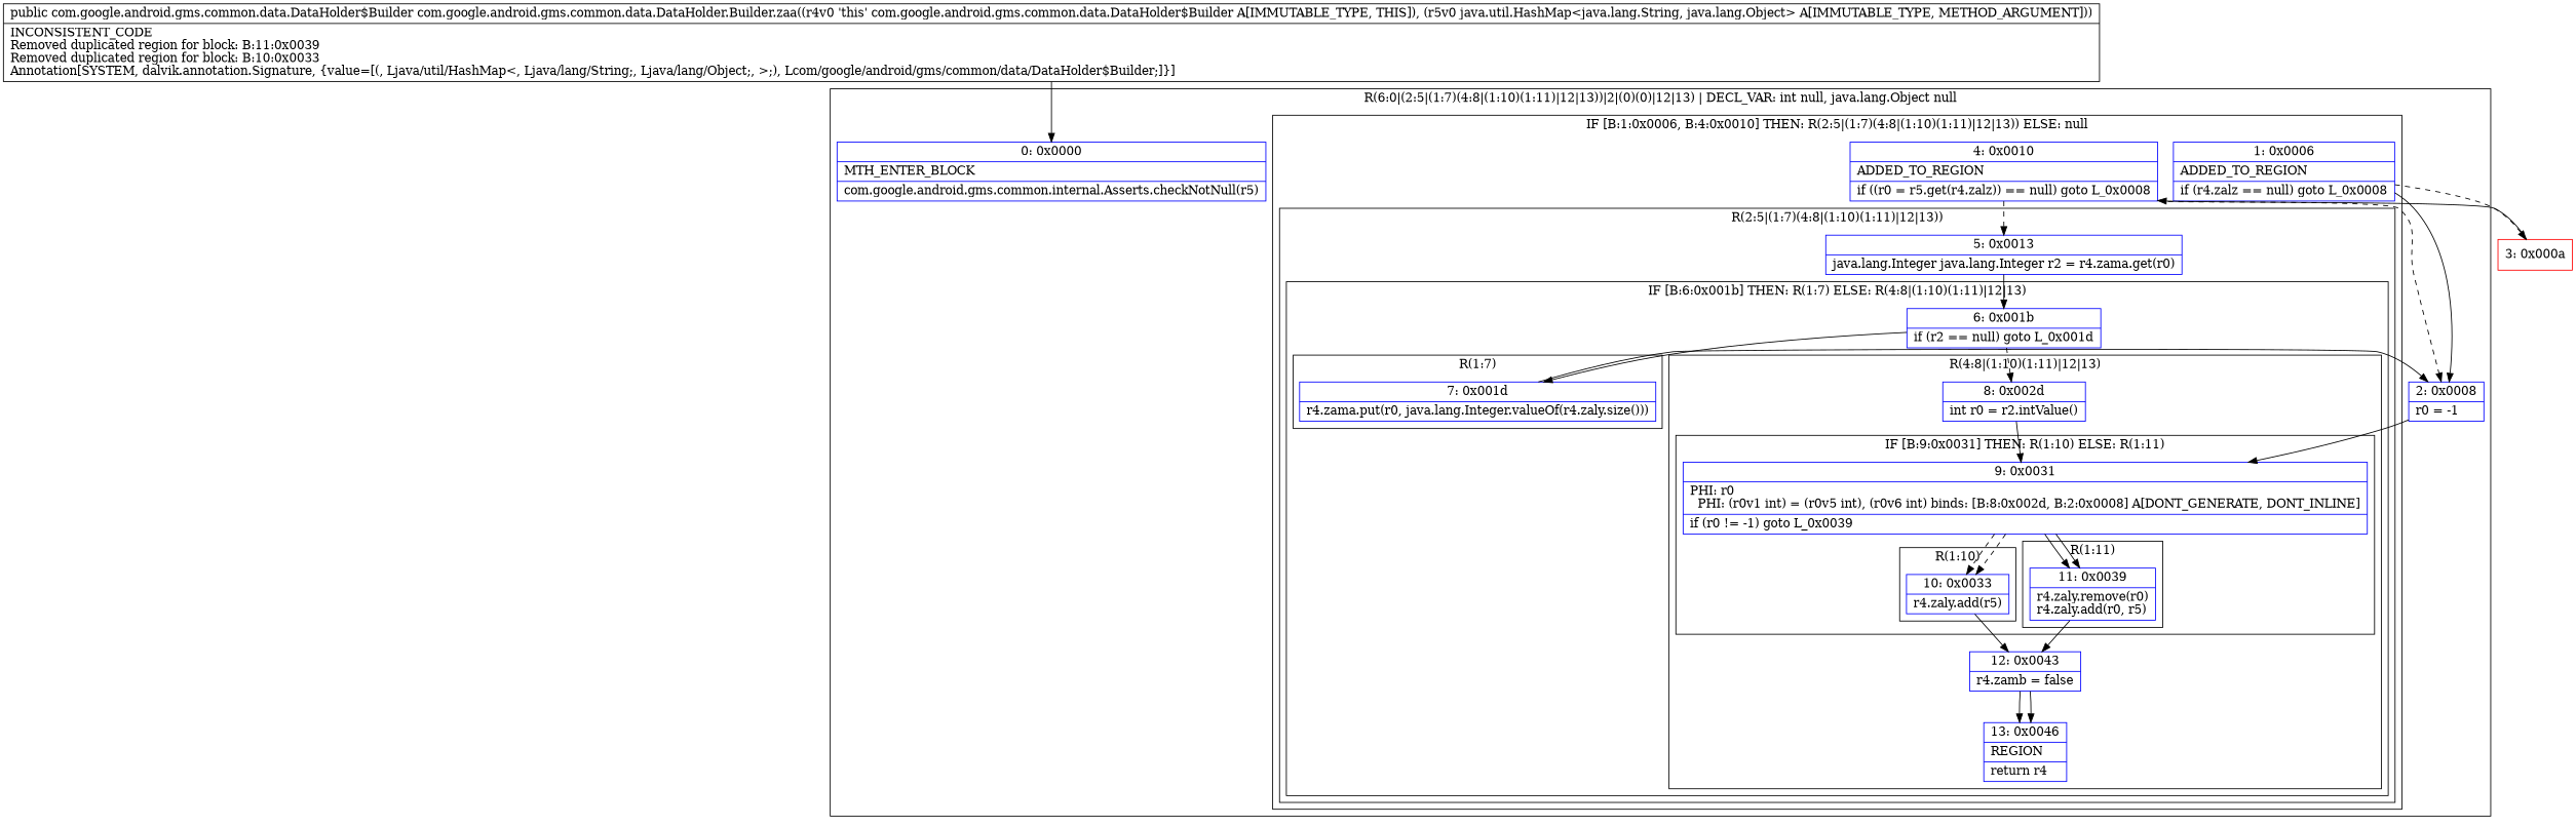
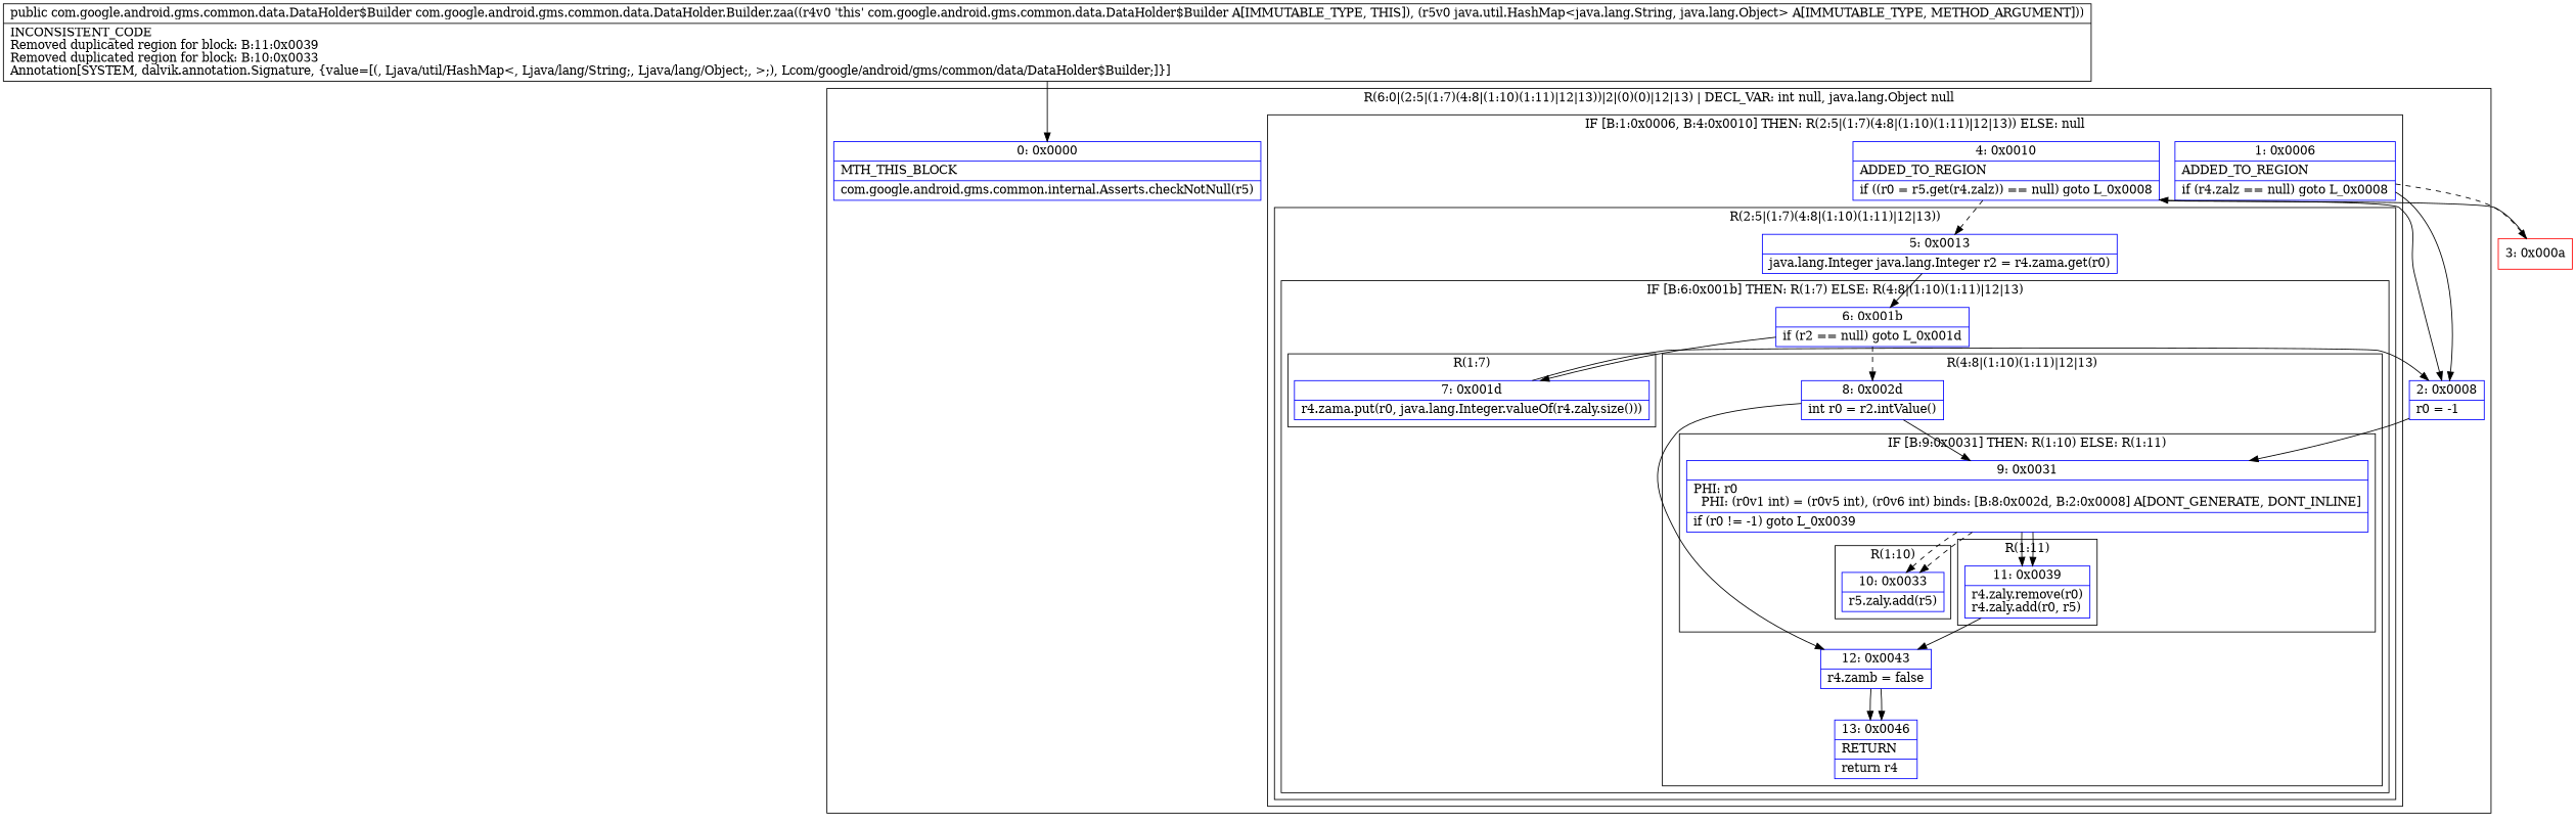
  digraph {
    node [color=blue shape=record]
    n1 [label="{7\:\ 0x001d|r4.zama.put(r0, java.lang.Integer.valueOf(r4.zaly.size()))\l}"]
-   n2 [label="{10\:\ 0x0033|r4.zaly.add(r5)\l}"]
+   n2 [label="{10\:\ 0x0033|r5.zaly.add(r5)\l}"]
    n3 [label="{11\:\ 0x0039|r4.zaly.remove(r0)\lr4.zaly.add(r0, r5)\l}"]
    n4 [label="{9\:\ 0x0031|PHI: r0 \l  PHI: (r0v1 int) = (r0v5 int), (r0v6 int) binds: [B:8:0x002d, B:2:0x0008] A[DONT_GENERATE, DONT_INLINE]\l|if (r0 != \-1) goto L_0x0039\l}"]
    n5 [label="{8\:\ 0x002d|int r0 = r2.intValue()\l}"]
    n6 [label="{12\:\ 0x0043|r4.zamb = false\l}"]
-   n7 [label="{13\:\ 0x0046|REGION\l|return r4\l}"]
+   n7 [label="{13\:\ 0x0046|RETURN\l|return r4\l}"]
    n8 [label="{6\:\ 0x001b|if (r2 == null) goto L_0x001d\l}"]
    n9 [label="{5\:\ 0x0013|java.lang.Integer java.lang.Integer r2 = r4.zama.get(r0)\l}"]
    n10 [label="{1\:\ 0x0006|ADDED_TO_REGION\l|if (r4.zalz == null) goto L_0x0008\l}"]
    n11 [label="{4\:\ 0x0010|ADDED_TO_REGION\l|if ((r0 = r5.get(r4.zalz)) == null) goto L_0x0008\l}"]
-   n12 [label="{0\:\ 0x0000|MTH_ENTER_BLOCK\l|com.google.android.gms.common.internal.Asserts.checkNotNull(r5)\l}"]
+   n12 [label="{0\:\ 0x0000|MTH_THIS_BLOCK\l|com.google.android.gms.common.internal.Asserts.checkNotNull(r5)\l}"]
    n13 [label="{2\:\ 0x0008|r0 = \-1\l}"]
    n14 [color=red label="{3\:\ 0x000a}"]
    n15 [label="{public com.google.android.gms.common.data.DataHolder$Builder com.google.android.gms.common.data.DataHolder.Builder.zaa((r4v0 'this' com.google.android.gms.common.data.DataHolder$Builder A[IMMUTABLE_TYPE, THIS]), (r5v0 java.util.HashMap\<java.lang.String, java.lang.Object\> A[IMMUTABLE_TYPE, METHOD_ARGUMENT]))  | INCONSISTENT_CODE\lRemoved duplicated region for block: B:11:0x0039 \lRemoved duplicated region for block: B:10:0x0033 \lAnnotation[SYSTEM, dalvik.annotation.Signature, \{value=[(, Ljava\/util\/HashMap\<, Ljava\/lang\/String;, Ljava\/lang\/Object;, \>;), Lcom\/google\/android\/gms\/common\/data\/DataHolder$Builder;]\}]\l}" color=""]
    subgraph cluster_1 {
      label="R(6:0|(2:5|(1:7)(4:8|(1:10)(1:11)|12|13))|2|(0)(0)|12|13) | DECL_VAR: int null, java.lang.Object null\l"
      n12
      n13
      subgraph cluster_2 {
        label="IF [B:1:0x0006, B:4:0x0010] THEN: R(2:5|(1:7)(4:8|(1:10)(1:11)|12|13)) ELSE: null"
        n10
        n11
        subgraph cluster_3 {
          label="R(2:5|(1:7)(4:8|(1:10)(1:11)|12|13))"
          n9
          subgraph cluster_4 {
            label="IF [B:6:0x001b] THEN: R(1:7) ELSE: R(4:8|(1:10)(1:11)|12|13)"
            n8
            subgraph cluster_5 {
              label="R(1:7)"
              n1
            }
            subgraph cluster_6 {
              label="R(4:8|(1:10)(1:11)|12|13)"
              n5
              n6
              n7
              subgraph cluster_7 {
                label="IF [B:9:0x0031] THEN: R(1:10) ELSE: R(1:11)"
                n4
                subgraph cluster_8 {
                  label="R(1:10)"
                  n2
                }
                subgraph cluster_9 {
                  label="R(1:11)"
                  n3
                }
              }
            }
          }
        }
      }
      subgraph cluster_10 {
        label="IF [B:9:0x0031] THEN: R(0) ELSE: R(0)"
        subgraph cluster_11 {
          label="R(0)"
        }
        subgraph cluster_12 {
          label="R(0)"
        }
      }
    }
    n1 -> n13
-   n2 -> n6
+   n5 -> n6
    n3 -> n6
    n4 -> n2 [style=dashed]
    n4 -> n2 [style=dashed]
    n4 -> n3
    n4 -> n3
    n5 -> n4
    n6 -> n7
    n6 -> n7
    n8 -> n1
    n8 -> n5 [style=dashed]
    n9 -> n8
    n10 -> n13
    n10 -> n14 [style=dashed]
    n11 -> n9 [style=dashed]
-   n11 -> n13 [style=dashed]
+   n11 -> n13
    n13 -> n4
    n14 -> n11
    n15 -> n12
  }
